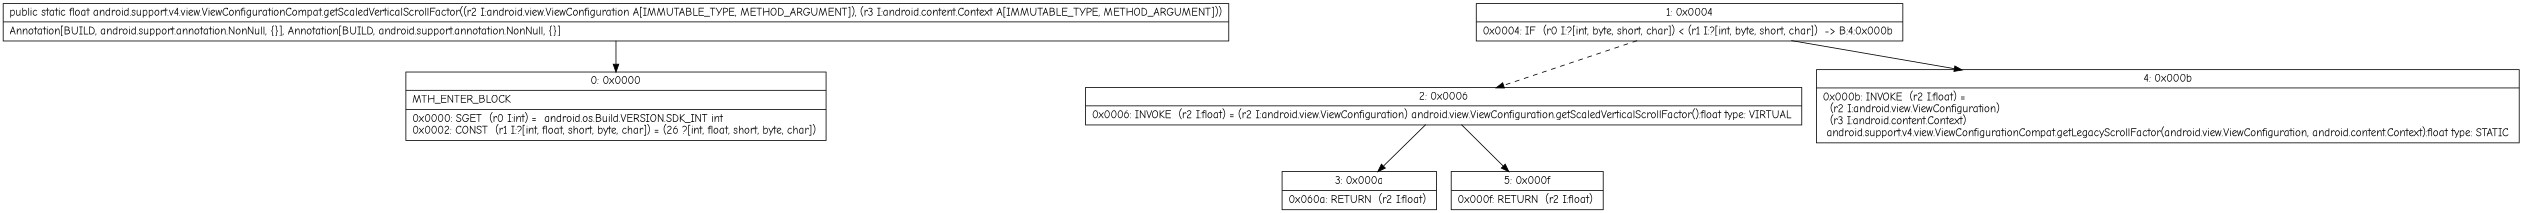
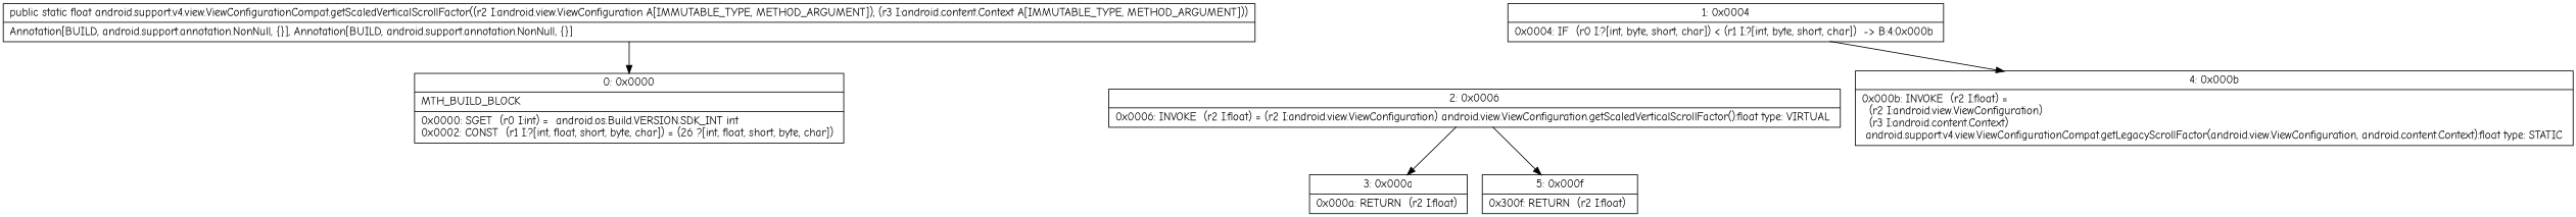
  digraph {
    fontname="Comic Neue"
    node [fontname="Comic Neue" shape=record]
    edge [fontname="Comic Neue"]
-   n1 [label="{0\:\ 0x0000|MTH_ENTER_BLOCK\l|0x0000: SGET  (r0 I:int) =  android.os.Build.VERSION.SDK_INT int \l0x0002: CONST  (r1 I:?[int, float, short, byte, char]) = (26 ?[int, float, short, byte, char]) \l}"]
+   n1 [label="{0\:\ 0x0000|MTH_BUILD_BLOCK\l|0x0000: SGET  (r0 I:int) =  android.os.Build.VERSION.SDK_INT int \l0x0002: CONST  (r1 I:?[int, float, short, byte, char]) = (26 ?[int, float, short, byte, char]) \l}"]
    n2 [label="{1\:\ 0x0004|0x0004: IF  (r0 I:?[int, byte, short, char]) \< (r1 I:?[int, byte, short, char])  \-\> B:4:0x000b \l}"]
    n3 [label="{2\:\ 0x0006|0x0006: INVOKE  (r2 I:float) = (r2 I:android.view.ViewConfiguration) android.view.ViewConfiguration.getScaledVerticalScrollFactor():float type: VIRTUAL \l}"]
    n4 [label="{4\:\ 0x000b|0x000b: INVOKE  (r2 I:float) = \l  (r2 I:android.view.ViewConfiguration)\l  (r3 I:android.content.Context)\l android.support.v4.view.ViewConfigurationCompat.getLegacyScrollFactor(android.view.ViewConfiguration, android.content.Context):float type: STATIC \l}"]
-   n5 [label="{3\:\ 0x000a|0x060a: RETURN  (r2 I:float) \l}"]
-   n6 [label="{5\:\ 0x000f|0x000f: RETURN  (r2 I:float) \l}"]
+   n5 [label="{3\:\ 0x000a|0x000a: RETURN  (r2 I:float) \l}"]
+   n6 [label="{5\:\ 0x000f|0x300f: RETURN  (r2 I:float) \l}"]
    n7 [label="{public static float android.support.v4.view.ViewConfigurationCompat.getScaledVerticalScrollFactor((r2 I:android.view.ViewConfiguration A[IMMUTABLE_TYPE, METHOD_ARGUMENT]), (r3 I:android.content.Context A[IMMUTABLE_TYPE, METHOD_ARGUMENT]))  | Annotation[BUILD, android.support.annotation.NonNull, \{\}], Annotation[BUILD, android.support.annotation.NonNull, \{\}]\l}"]
-   n2 -> n3 [style=dashed]
    n2 -> n4
    n3 -> n5
    n3 -> n6
    n7 -> n1
  }
